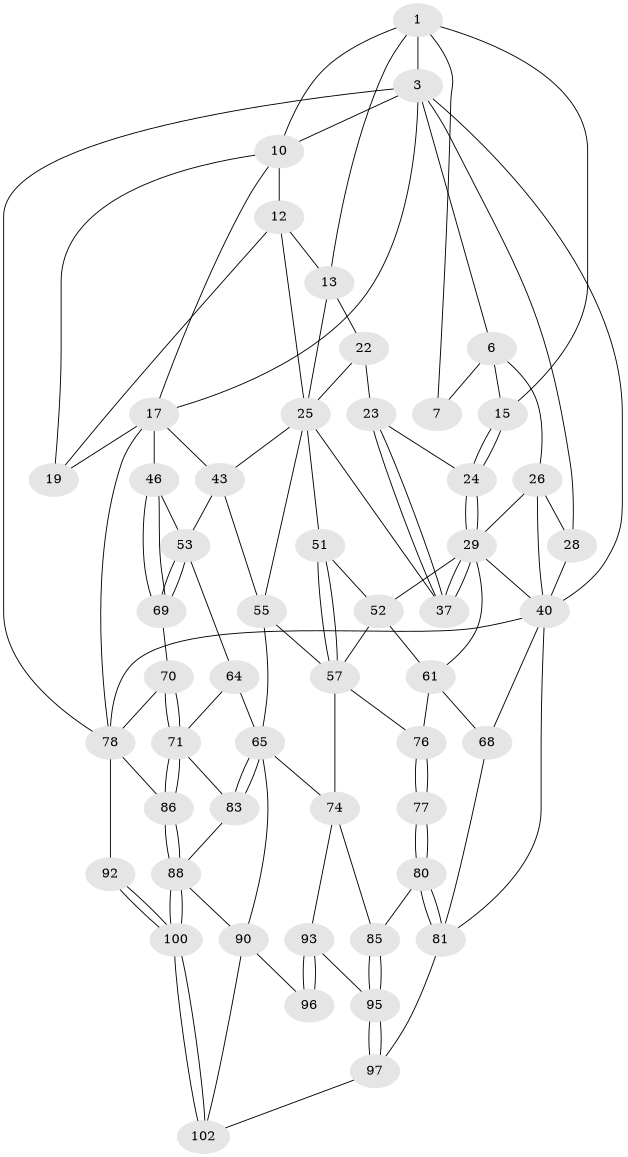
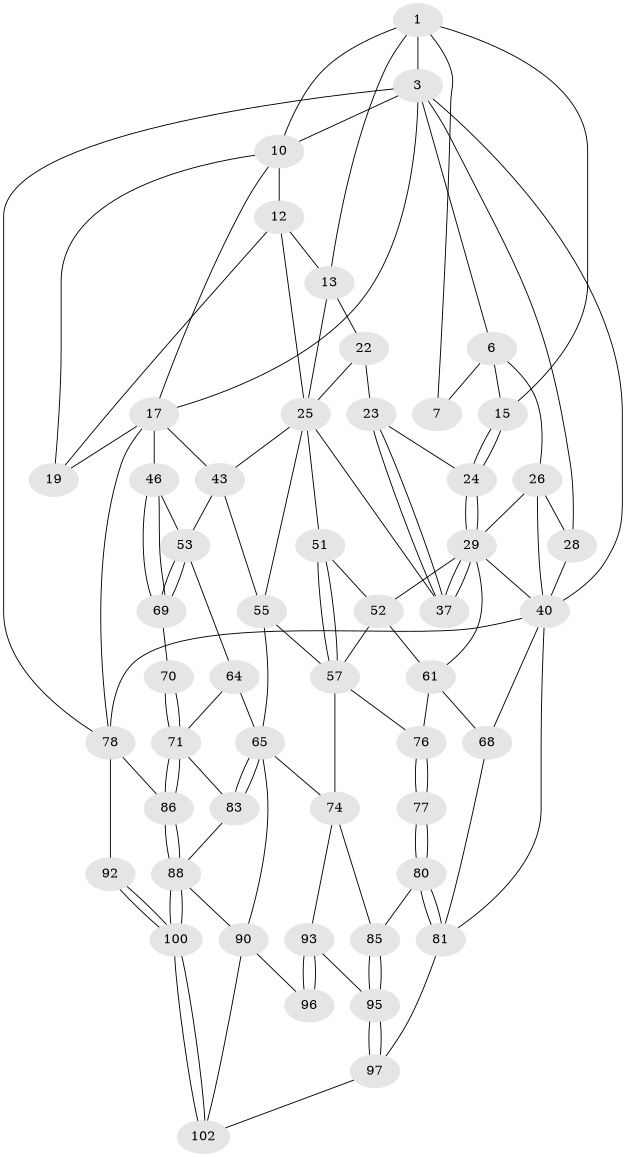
  graph {
    node [color=gray90 style=filled]
    1 [super="+2+8"]
    3 [super="+4"]
    7
    10 [super="+11+14"]
    13 [super="+21"]
    15
    6 [super="+16"]
    17 [super="+18+38"]
    28
    40 [super="+41"]
    78 [super="+82+79"]
    12 [super="+20"]
    19
    25 [super="+33"]
    22
    24
    26 [super="+27"]
    43 [super="+44"]
    46 [super="+47"]
    68
    81 [super="+98"]
    n22 [label=86]
    92
    29 [super="+30"]
    37
    51
    55 [super="+56"]
    23
    53 [super="+54"]
    69
    52 [super="+60"]
    61 [super="+67"]
    57 [super="+62"]
    65 [super="+66"]
    76
    97
    64
    70
    74 [super="+84+75"]
    71 [super="+72"]
    83
    90 [super="+91+101"]
    85
    93 [super="+94"]
    77
    88 [super="+89"]
    96 [super="+99"]
    102
    80
    95
    100
    1 -- 3
    1 -- 7
    1 -- 10
    1 -- 13
    1 -- 15
    3 -- 10
    3 -- 6
    3 -- 17
    3 -- 28
    3 -- 40
    3 -- 78
    10 -- 17
    10 -- 12
    10 -- 19
    13 -- 25
    13 -- 22
    15 -- 24
    15 -- 24
    6 -- 7
    6 -- 15
    6 -- 26
    17 -- 78
    17 -- 19
    17 -- 43
    17 -- 46 [weight=2]
    28 -- 40
    40 -- 78
    40 -- 68
    40 -- 81
    78 -- n22
    78 -- 92 [weight=2]
    12 -- 13
    12 -- 19
    12 -- 25
    25 -- 43
    25 -- 37
    25 -- 51
    25 -- 55
    22 -- 25
    22 -- 23
    24 -- 29
    24 -- 29
    26 -- 28
    26 -- 40
    26 -- 29 [weight=2]
    43 -- 55
    43 -- 53
    46 -- 53
    46 -- 69
    46 -- 69
    68 -- 81
    81 -- 97
    n22 -- 88
    n22 -- 88
    92 -- 100
    92 -- 100
    29 -- 40
    29 -- 37
    29 -- 37
    29 -- 52
    29 -- 61
    51 -- 52
    51 -- 57
    51 -- 57
    55 -- 57
    55 -- 65
    23 -- 24
    23 -- 37
    23 -- 37
    53 -- 69
    53 -- 69
    53 -- 64
    69 -- 70
    52 -- 61
    52 -- 57
    61 -- 68
    61 -- 76
    57 -- 76
    57 -- 74
    65 -- 74
    65 -- 83
    65 -- 83
    65 -- 90
    76 -- 77
    76 -- 77
    97 -- 102
    64 -- 65
    64 -- 71
-   70 -- 78
    70 -- 71
    70 -- 71
    74 -- 85
    74 -- 93
    71 -- n22
    71 -- n22
    71 -- 83
    83 -- 88
    90 -- 96 [weight=2]
    90 -- 102
    85 -- 95
    85 -- 95
    93 -- 96 [weight=2]
    93 -- 96
    93 -- 95
    77 -- 80
    77 -- 80
    88 -- 90
    88 -- 100
    88 -- 100
    80 -- 81
    80 -- 81
    80 -- 85
    95 -- 97
    95 -- 97
    100 -- 102
    100 -- 102
  }
